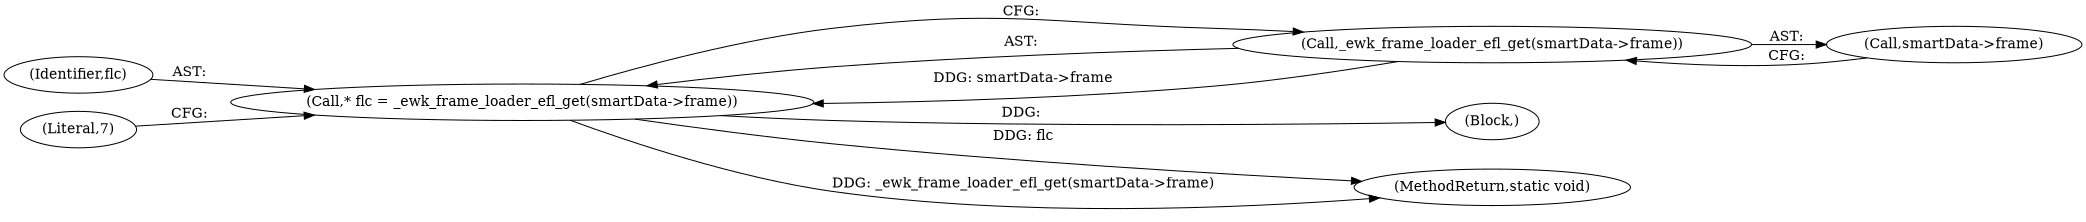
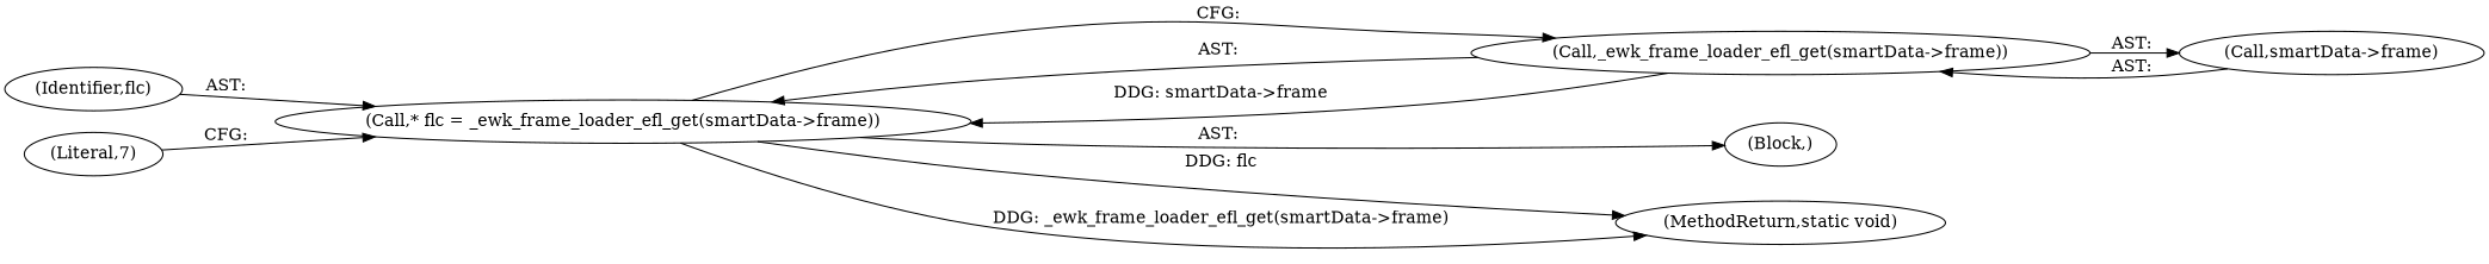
  digraph {
    rankdir=LR
    n1 [label="(Call,* flc = _ewk_frame_loader_efl_get(smartData->frame))"]
    n2 [label="(Call,_ewk_frame_loader_efl_get(smartData->frame))"]
    n3 [label="(Block,)"]
    n4 [label="(MethodReturn,static void)"]
    n5 [label="(Call,smartData->frame)"]
    n6 [label="(Identifier,flc)"]
    n7 [label="(Literal,7)"]
    n1 -> n2 [label="CFG: "]
-   n1 -> n3 [label="DDG: "]
+   n1 -> n3 [label="AST: "]
    n1 -> n4 [label="DDG: flc"]
    n1 -> n4 [label="DDG: _ewk_frame_loader_efl_get(smartData->frame)"]
    n2 -> n1 [label="AST: "]
    n2 -> n1 [label="DDG: smartData->frame"]
    n2 -> n5 [label="AST: "]
-   n5 -> n2 [label="CFG: "]
+   n5 -> n2 [label="AST: "]
    n6 -> n1 [label="AST: "]
    n7 -> n1 [label="CFG: "]
  }
